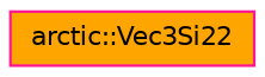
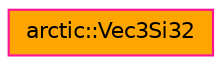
  digraph {
    rankdir=LR
-   n1 [color=deeppink fillcolor=orange fontname=Helvetica fontsize=10 height=0.2 label="arctic::Vec3Si22" shape=record style=filled width=0.4]
+   n1 [color=deeppink fillcolor=orange fontname=Helvetica fontsize=10 height=0.2 label="arctic::Vec3Si32" shape=record style=filled width=0.4]
  }
